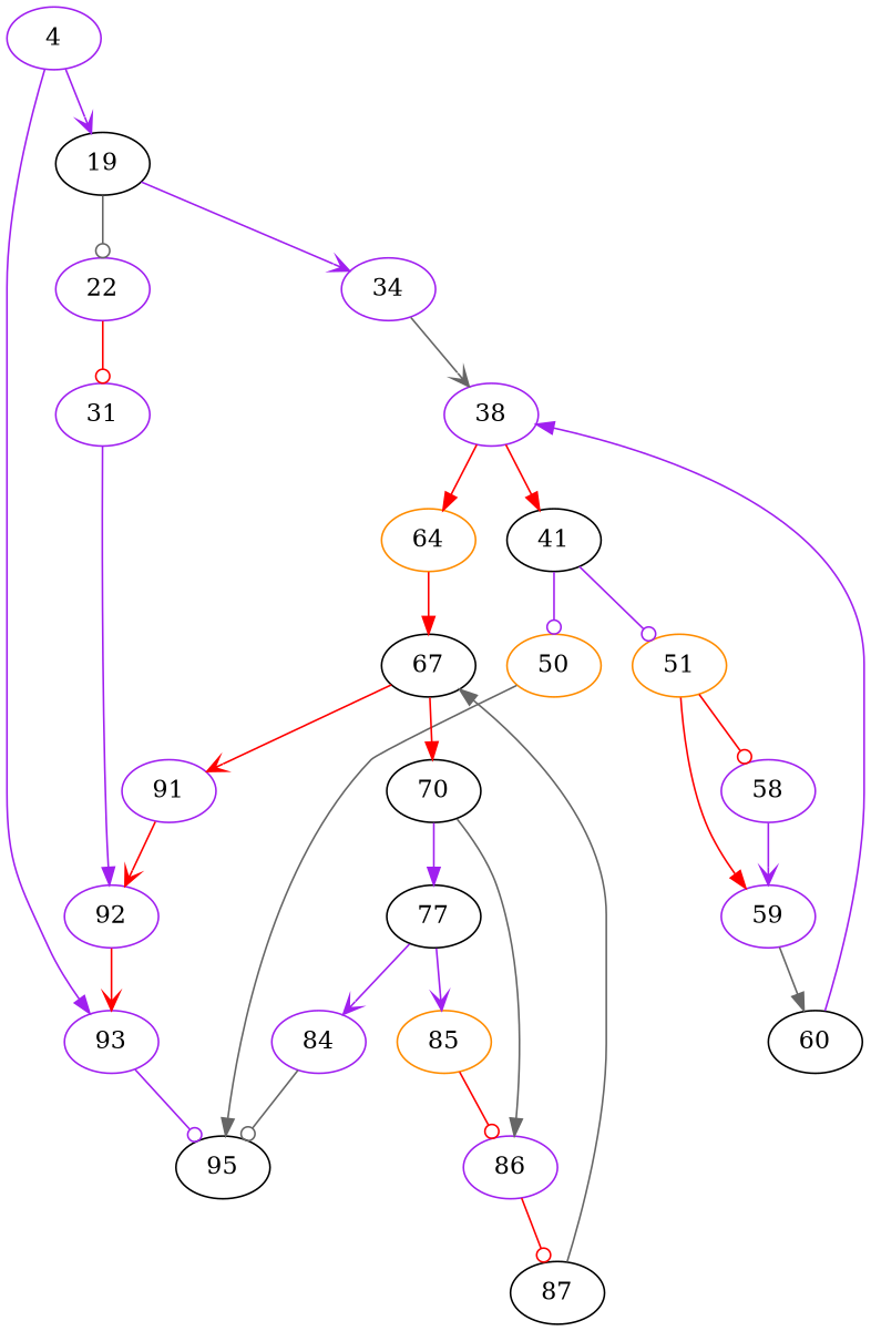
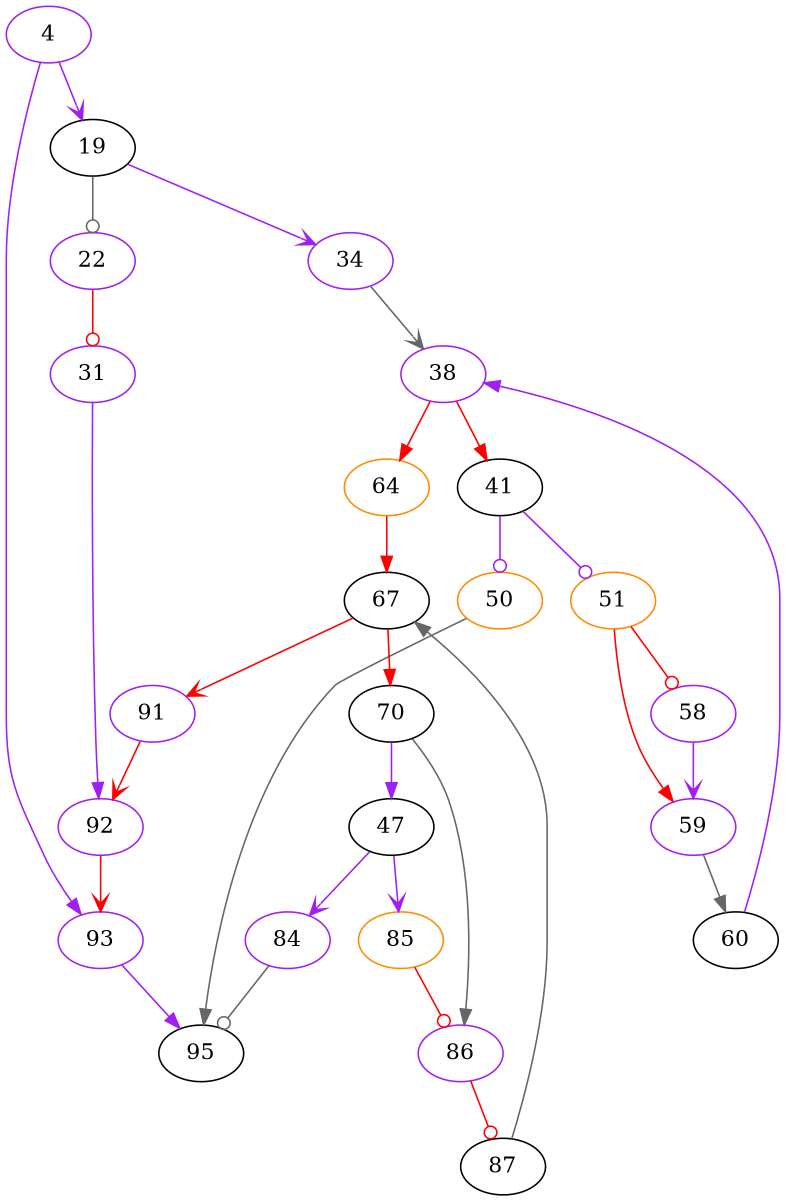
  strict digraph {
    node [color=purple]
    edge [arrowhead=normal color=purple]
    4 [entry=true]
    19 [color=black]
    93
    34
    22
    95 [color=black]
    38
    31
    41 [color=black]
    64 [color=darkorange]
    92
    50 [color=darkorange]
    51 [color=darkorange]
    67 [color=black]
    58
    59
    70 [color=black]
    91
    60 [color=black]
-   77 [color=black]
+   77 [color=black label=47]
    86
    84
    85 [color=darkorange]
    87 [color=black]
    4 -> 19 [arrowhead=vee cond=true]
    4 -> 93 [cond=false]
    19 -> 34 [arrowhead=vee cond=true]
    19 -> 22 [arrowhead=odot color=gray40 cond=false]
-   93 -> 95 [arrowhead=odot]
+   93 -> 95
    34 -> 38 [arrowhead=vee color=gray40]
    22 -> 31 [arrowhead=odot color=red cond=true]
    38 -> 41 [color=red cond=true]
    38 -> 64 [color=red cond=false]
    31 -> 92
    41 -> 50 [arrowhead=odot cond=true]
    41 -> 51 [arrowhead=odot cond=false]
    64 -> 67 [color=red]
    92 -> 93 [arrowhead=vee color=red]
    50 -> 95 [color=gray40]
    51 -> 58 [arrowhead=odot color=red cond=true]
    51 -> 59 [color=red cond=false]
    67 -> 70 [color=red cond=true]
    67 -> 91 [arrowhead=vee color=red cond=false]
    58 -> 59 [arrowhead=vee]
    59 -> 60 [color=gray40]
    70 -> 77 [cond=true]
    70 -> 86 [color=gray40 cond=false]
    91 -> 92 [arrowhead=vee color=red]
    60 -> 38
    77 -> 84 [arrowhead=vee cond=true]
    77 -> 85 [arrowhead=vee cond=false]
    86 -> 87 [arrowhead=odot color=red]
    84 -> 95 [arrowhead=odot color=gray40]
    85 -> 86 [arrowhead=odot color=red]
    87 -> 67 [color=gray40]
  }
